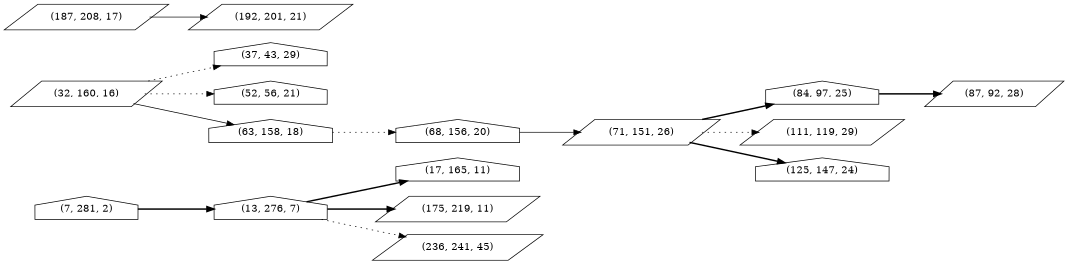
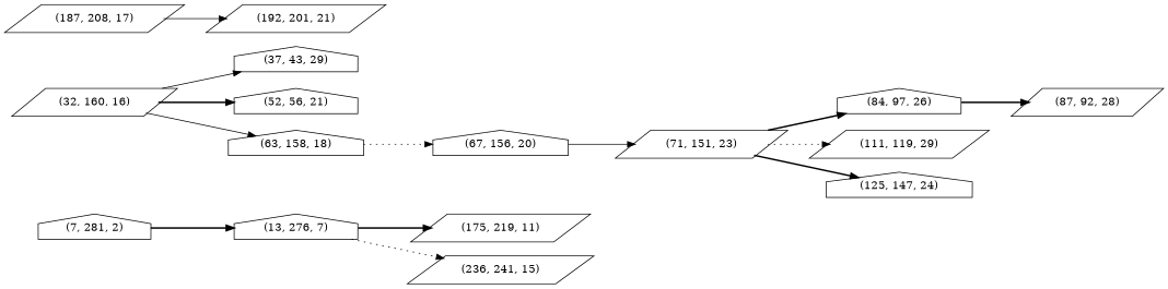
  digraph {
    rankdir=LR
    node [shape=house]
    edge [style=bold]
    "(7, 281, 2)"
    "(13, 276, 7)"
-   "(17, 165, 11)"
    "(175, 219, 11)" [shape=parallelogram]
-   "(236, 241, 15)" [shape=parallelogram label="(236, 241, 45)"]
+   "(236, 241, 15)" [shape=parallelogram]
    "(32, 160, 16)" [shape=parallelogram]
    n7 [label="(37, 43, 29)"]
    "(52, 56, 21)"
    "(63, 158, 18)"
-   "(68, 156, 20)"
-   "(71, 151, 23)" [shape=parallelogram label="(71, 151, 26)"]
-   "(84, 97, 25)"
+   "(68, 156, 20)" [label="(67, 156, 20)"]
+   "(71, 151, 23)" [shape=parallelogram]
+   "(84, 97, 25)" [label="(84, 97, 26)"]
    "(111, 119, 29)" [shape=parallelogram]
    "(125, 147, 24)"
    "(87, 92, 28)" [shape=parallelogram]
    "(187, 208, 17)" [shape=parallelogram]
    "(192, 201, 21)" [shape=parallelogram]
    "(7, 281, 2)" -> "(13, 276, 7)"
-   "(13, 276, 7)" -> "(17, 165, 11)"
    "(13, 276, 7)" -> "(175, 219, 11)"
    "(13, 276, 7)" -> "(236, 241, 15)" [style=dotted]
-   "(32, 160, 16)" -> n7 [style=dotted]
-   "(32, 160, 16)" -> "(52, 56, 21)" [style=dotted]
+   "(32, 160, 16)" -> n7 [style=solid]
+   "(32, 160, 16)" -> "(52, 56, 21)"
    "(32, 160, 16)" -> "(63, 158, 18)" [style=solid]
    "(63, 158, 18)" -> "(68, 156, 20)" [style=dotted]
    "(68, 156, 20)" -> "(71, 151, 23)" [style=solid]
    "(71, 151, 23)" -> "(84, 97, 25)"
    "(71, 151, 23)" -> "(111, 119, 29)" [style=dotted]
    "(71, 151, 23)" -> "(125, 147, 24)"
    "(84, 97, 25)" -> "(87, 92, 28)"
    "(187, 208, 17)" -> "(192, 201, 21)" [style=solid]
  }
